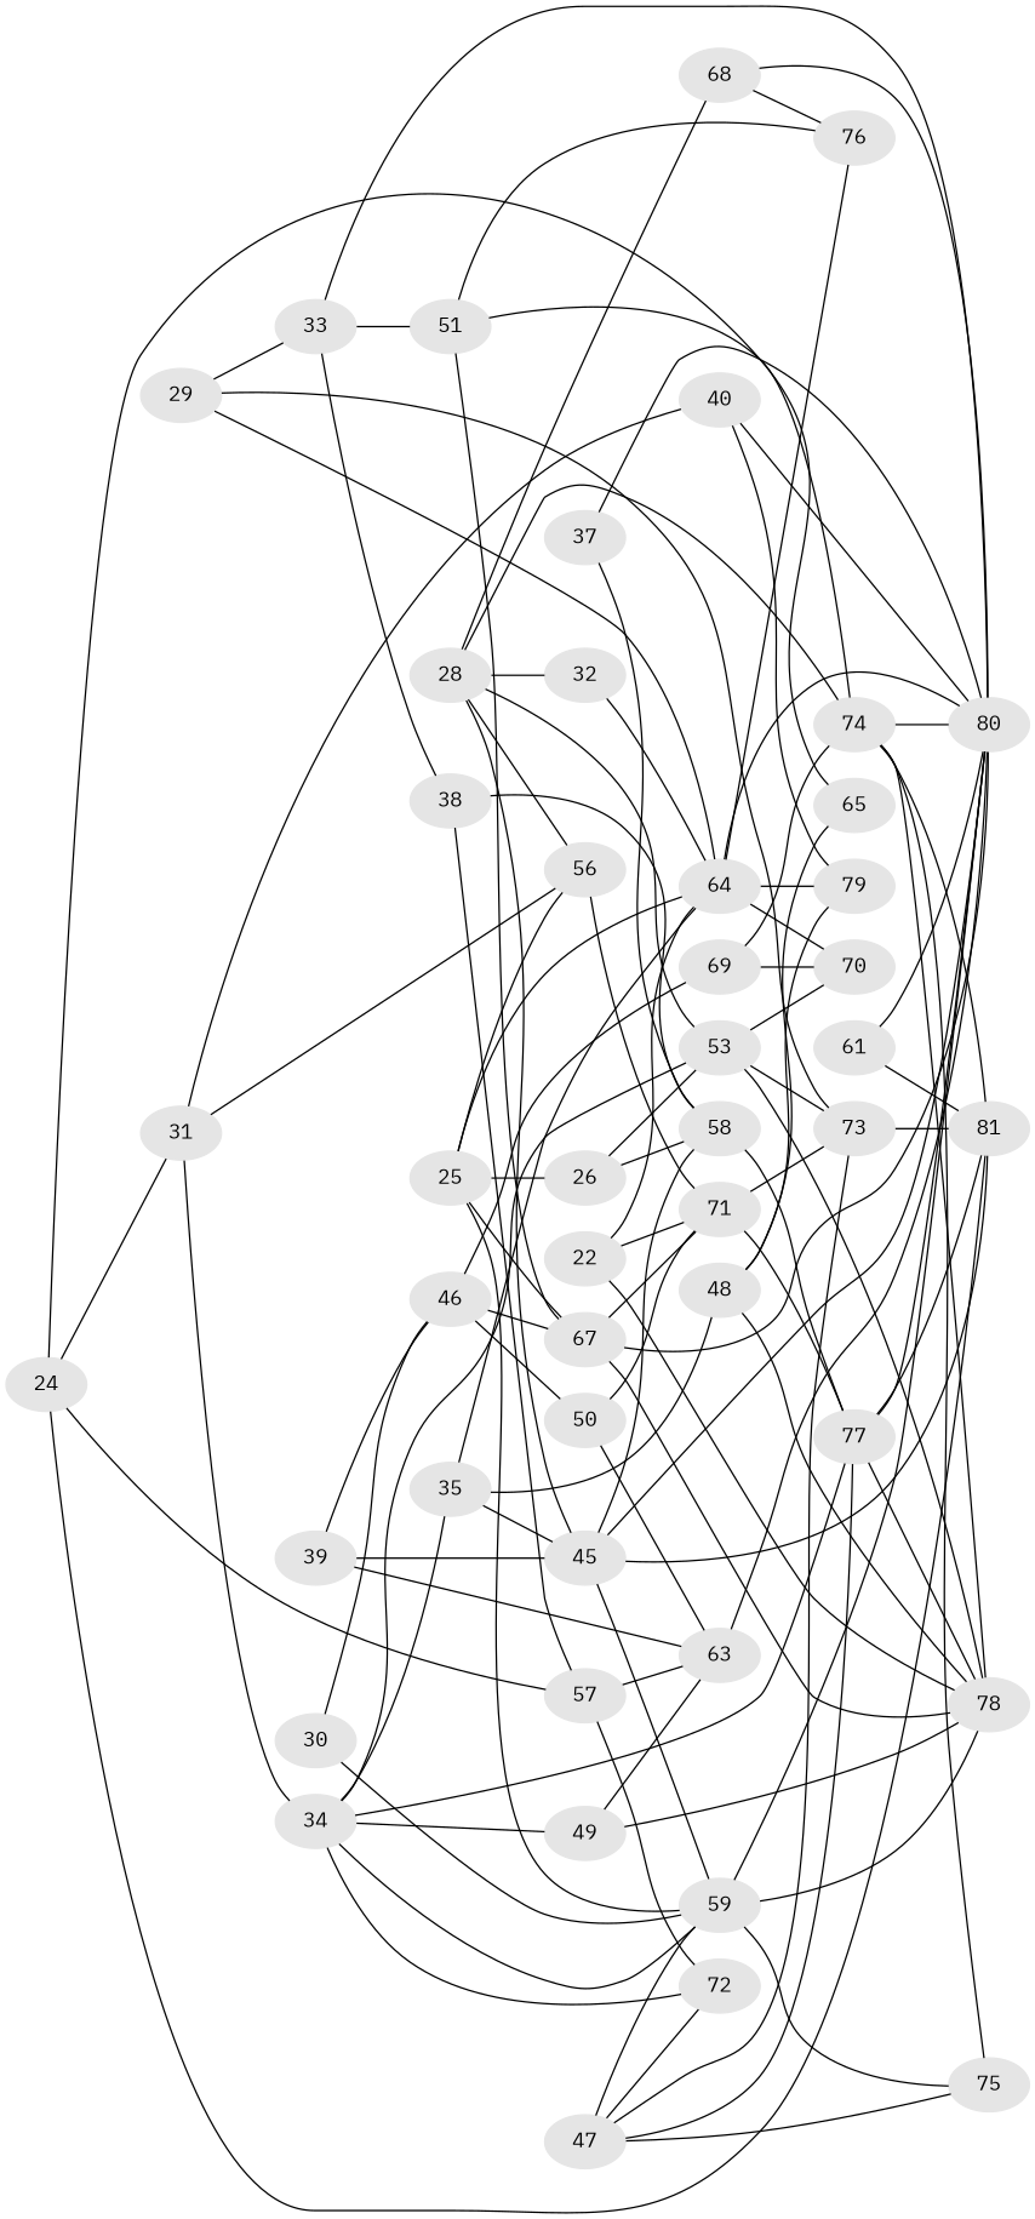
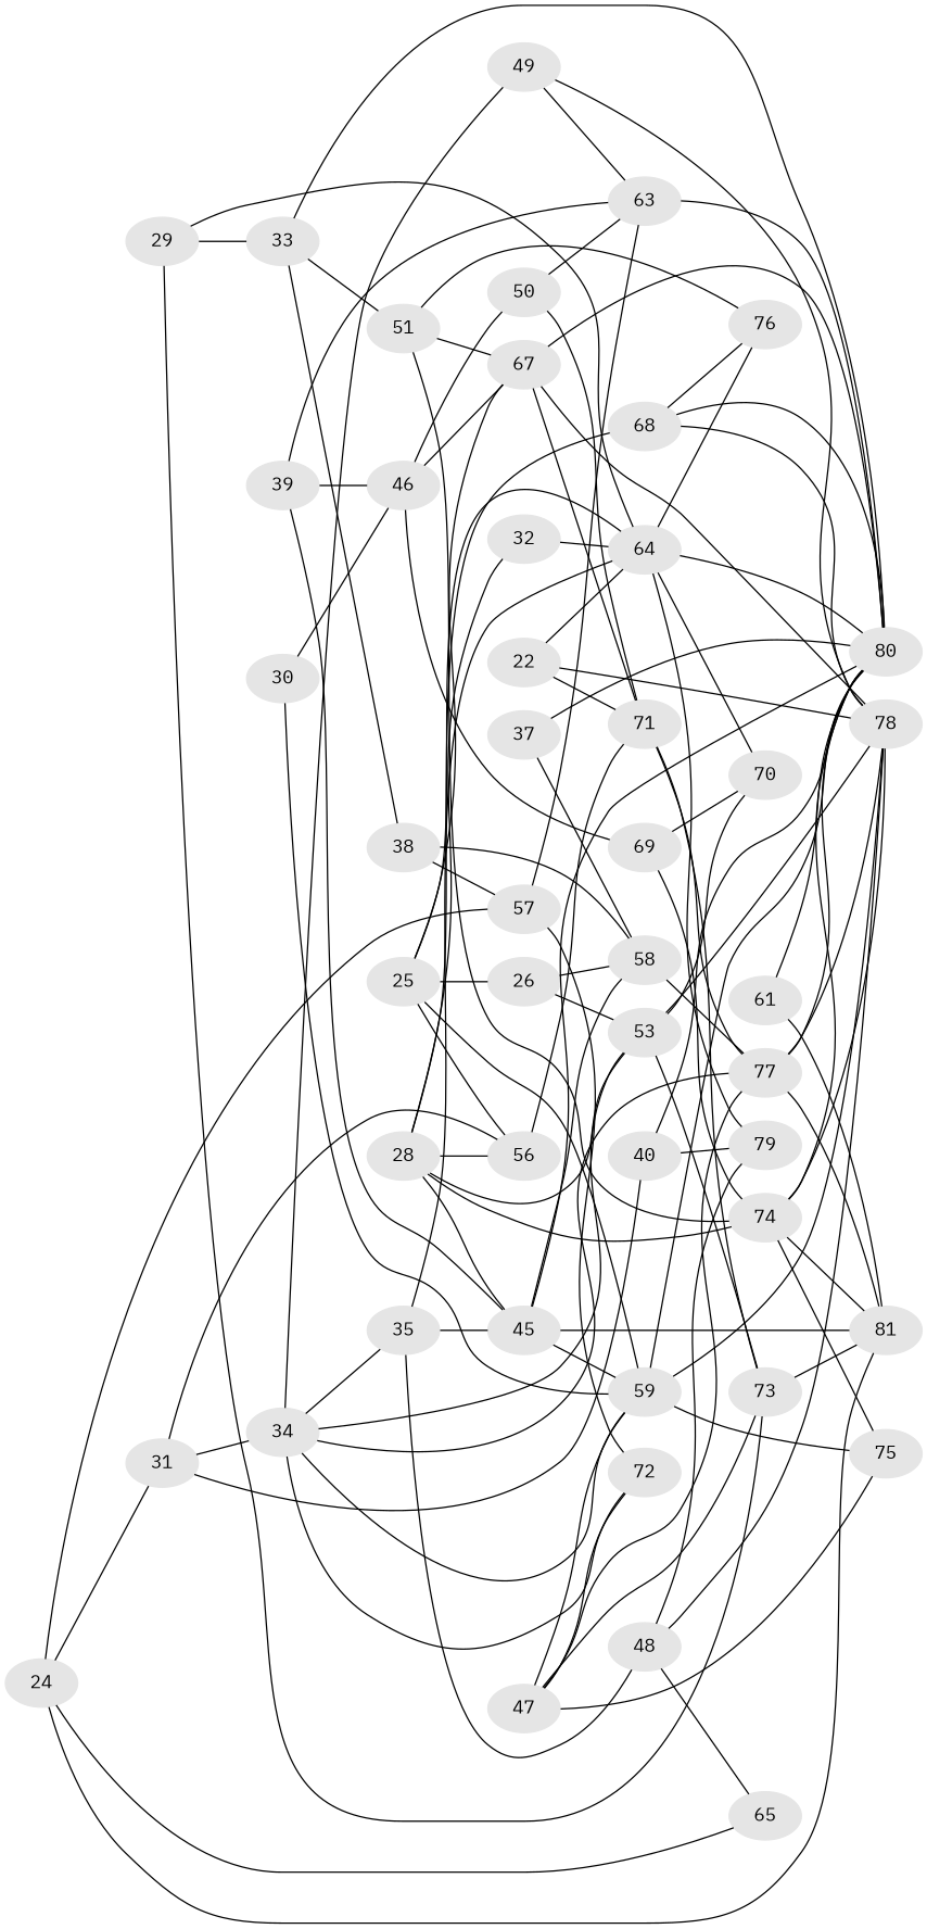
  graph {
    fontname="IBM Plex Mono"
    rankdir=LR
    node [color=gray90 fontname="IBM Plex Mono" style=filled]
    edge [fontname="IBM Plex Mono"]
    64 [super="+18"]
    80 [super="+7+66"]
    79
    76
    70 [super="+17"]
    22
    71 [super="+23"]
    78 [super="+60"]
    73 [super="+54+55"]
    77 [super="+20"]
    24
    31
    57
    65
    81 [super="+21"]
    56
    34
    40
    72
    63
    25 [super="+11"]
    26
    59 [super="+43"]
    67 [super="+10+41"]
    53 [super="+42"]
    58 [super="+3"]
    75 [super="+27"]
    28 [super="+14"]
    32
    45 [super="+13"]
    68
    74 [super="+8+36+52"]
    29
    33
    38
    51
    30
    46
    50
    69
    35
    49
    48
    37
    39
    47 [super="+9"]
    61
    64 -- 80
    64 -- 79
    64 -- 76
    64 -- 70
    22 -- 64
    22 -- 71
    22 -- 78
    71 -- 73
    71 -- 77 [weight=2]
    73 -- 81 [weight=3]
    77 -- 80
    77 -- 78
    77 -- 81
    24 -- 31
    24 -- 57
    24 -- 65
    24 -- 81
    31 -- 56
    31 -- 34
    31 -- 40
    57 -- 72
    57 -- 63
    56 -- 71
    34 -- 77
    34 -- 72
    34 -- 59
    34 -- 53
    34 -- 35
    34 -- 49
    40 -- 80
    40 -- 79
    63 -- 80
    25 -- 64
    25 -- 56
    25 -- 26
    25 -- 59
    25 -- 67
    26 -- 53
    26 -- 58
    59 -- 80
    59 -- 78
    59 -- 75
    67 -- 80 [weight=2]
    67 -- 71
    67 -- 78 [weight=3]
    53 -- 70
    53 -- 78
    53 -- 73 [weight=2]
    58 -- 77
    28 -- 56
    28 -- 53
    28 -- 32
    28 -- 45
    28 -- 68 [weight=2]
    28 -- 74
    32 -- 64
    45 -- 80 [weight=2]
    45 -- 81
    45 -- 59 [weight=2]
    45 -- 58 [weight=3]
    68 -- 80
    68 -- 76
+   68 -- 78 [weight=2]
    74 -- 80 [weight=4]
    74 -- 78
    74 -- 81 [weight=2]
    74 -- 75
    29 -- 64
    29 -- 73
    29 -- 33
    33 -- 80 [weight=2]
    33 -- 38
    33 -- 51
    38 -- 57
    38 -- 58
    51 -- 76
    51 -- 67
    51 -- 74
    30 -- 59
    30 -- 46
    46 -- 67
    46 -- 50
    46 -- 69
    50 -- 71
    50 -- 63
    69 -- 70 [weight=2]
    69 -- 74
    35 -- 64
    35 -- 45
    35 -- 48
    49 -- 78
    49 -- 63
    48 -- 79
    48 -- 78
    48 -- 65
    37 -- 80
    37 -- 58
    39 -- 63
    39 -- 45
    39 -- 46
    47 -- 73
    47 -- 77
    47 -- 72
    47 -- 59
    47 -- 75
    61 -- 80
    61 -- 81
  }
